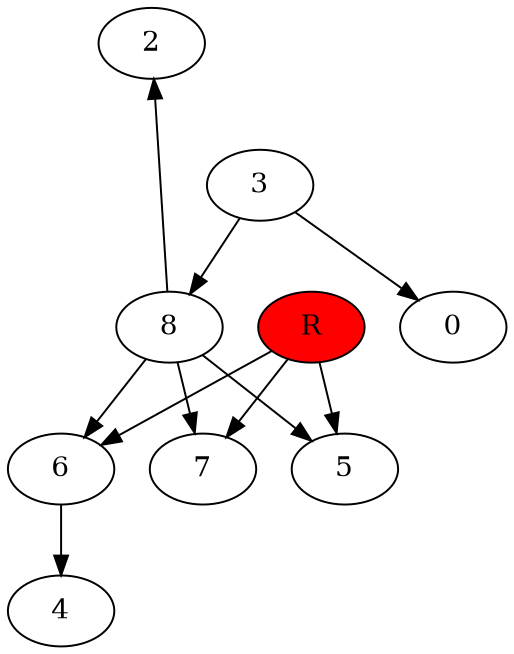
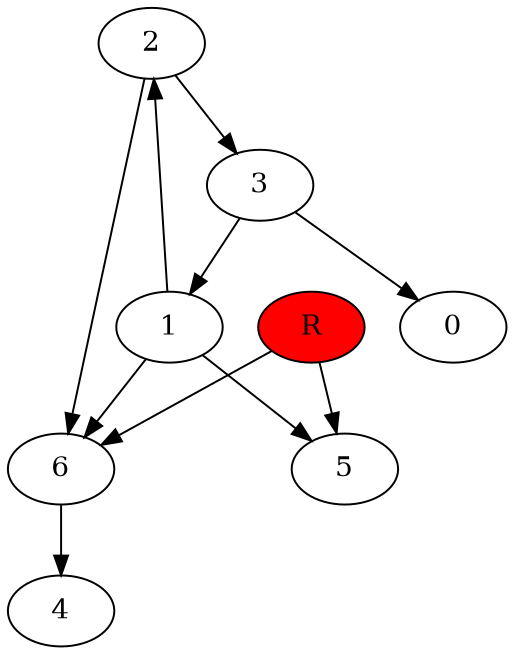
  digraph {
    2
    3
    6
-   8
+   8 [label=1]
    n5 [label=0]
    4
    5
-   7
    R [fillcolor="#ff0000" style=filled]
+   2 -> 3
+   2 -> 6
    3 -> 8
    3 -> n5
    6 -> 4
    8 -> 2
    8 -> 6
    8 -> 5
-   8 -> 7
    R -> 6
    R -> 5
-   R -> 7
  }
